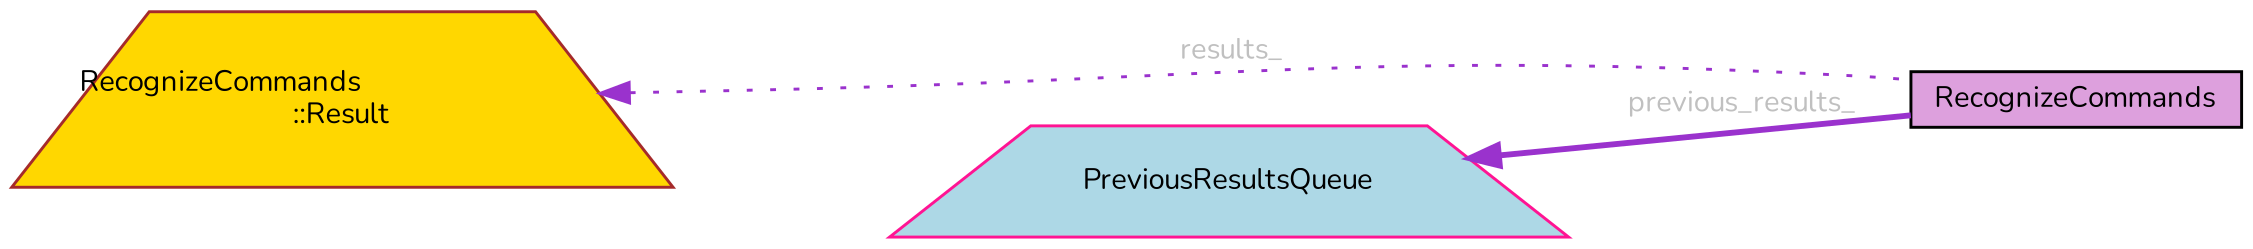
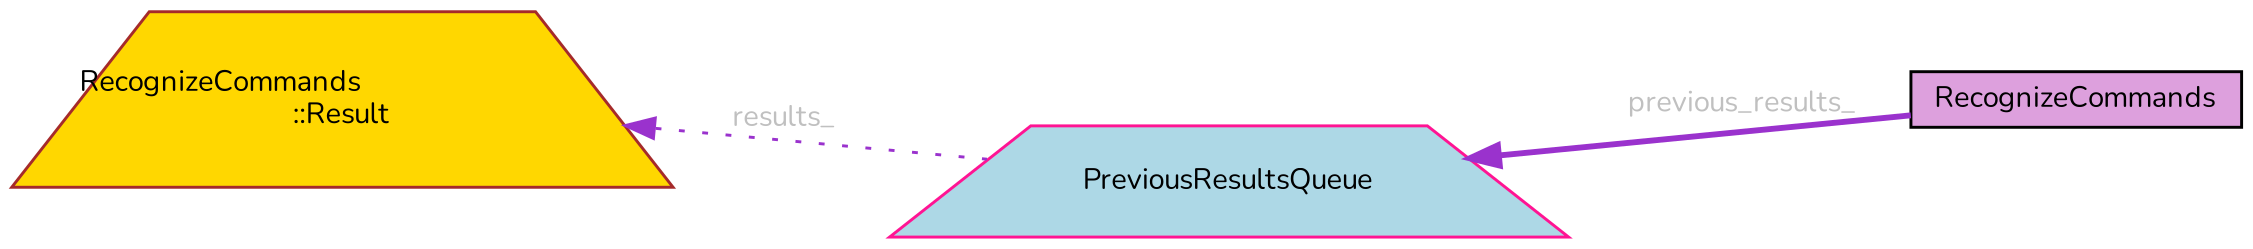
  digraph {
    fontname=Nunito
    rankdir=LR
    node [fontname=Nunito fontsize=10 shape=trapezium style=filled]
    edge [color=darkorchid3 dir=back fontcolor=grey fontname=Nunito fontsize=10 labelfontname=Helvetica labelfontsize=10]
    n1 [color=black fillcolor=plum fontcolor=black height=0.2 label=RecognizeCommands shape=box width=0.4]
    n2 [color=deeppink fillcolor=lightblue height=0.2 label=PreviousResultsQueue width=0.4]
    n3 [color=brown fillcolor=gold height=0.2 label="RecognizeCommands\l::Result" width=0.4]
    n2 -> n1 [label=" previous_results_" style=bold]
-   n3 -> n1 [label=" results_" style=dotted]
+   n3 -> n2 [label=" results_" style=dotted]
  }
